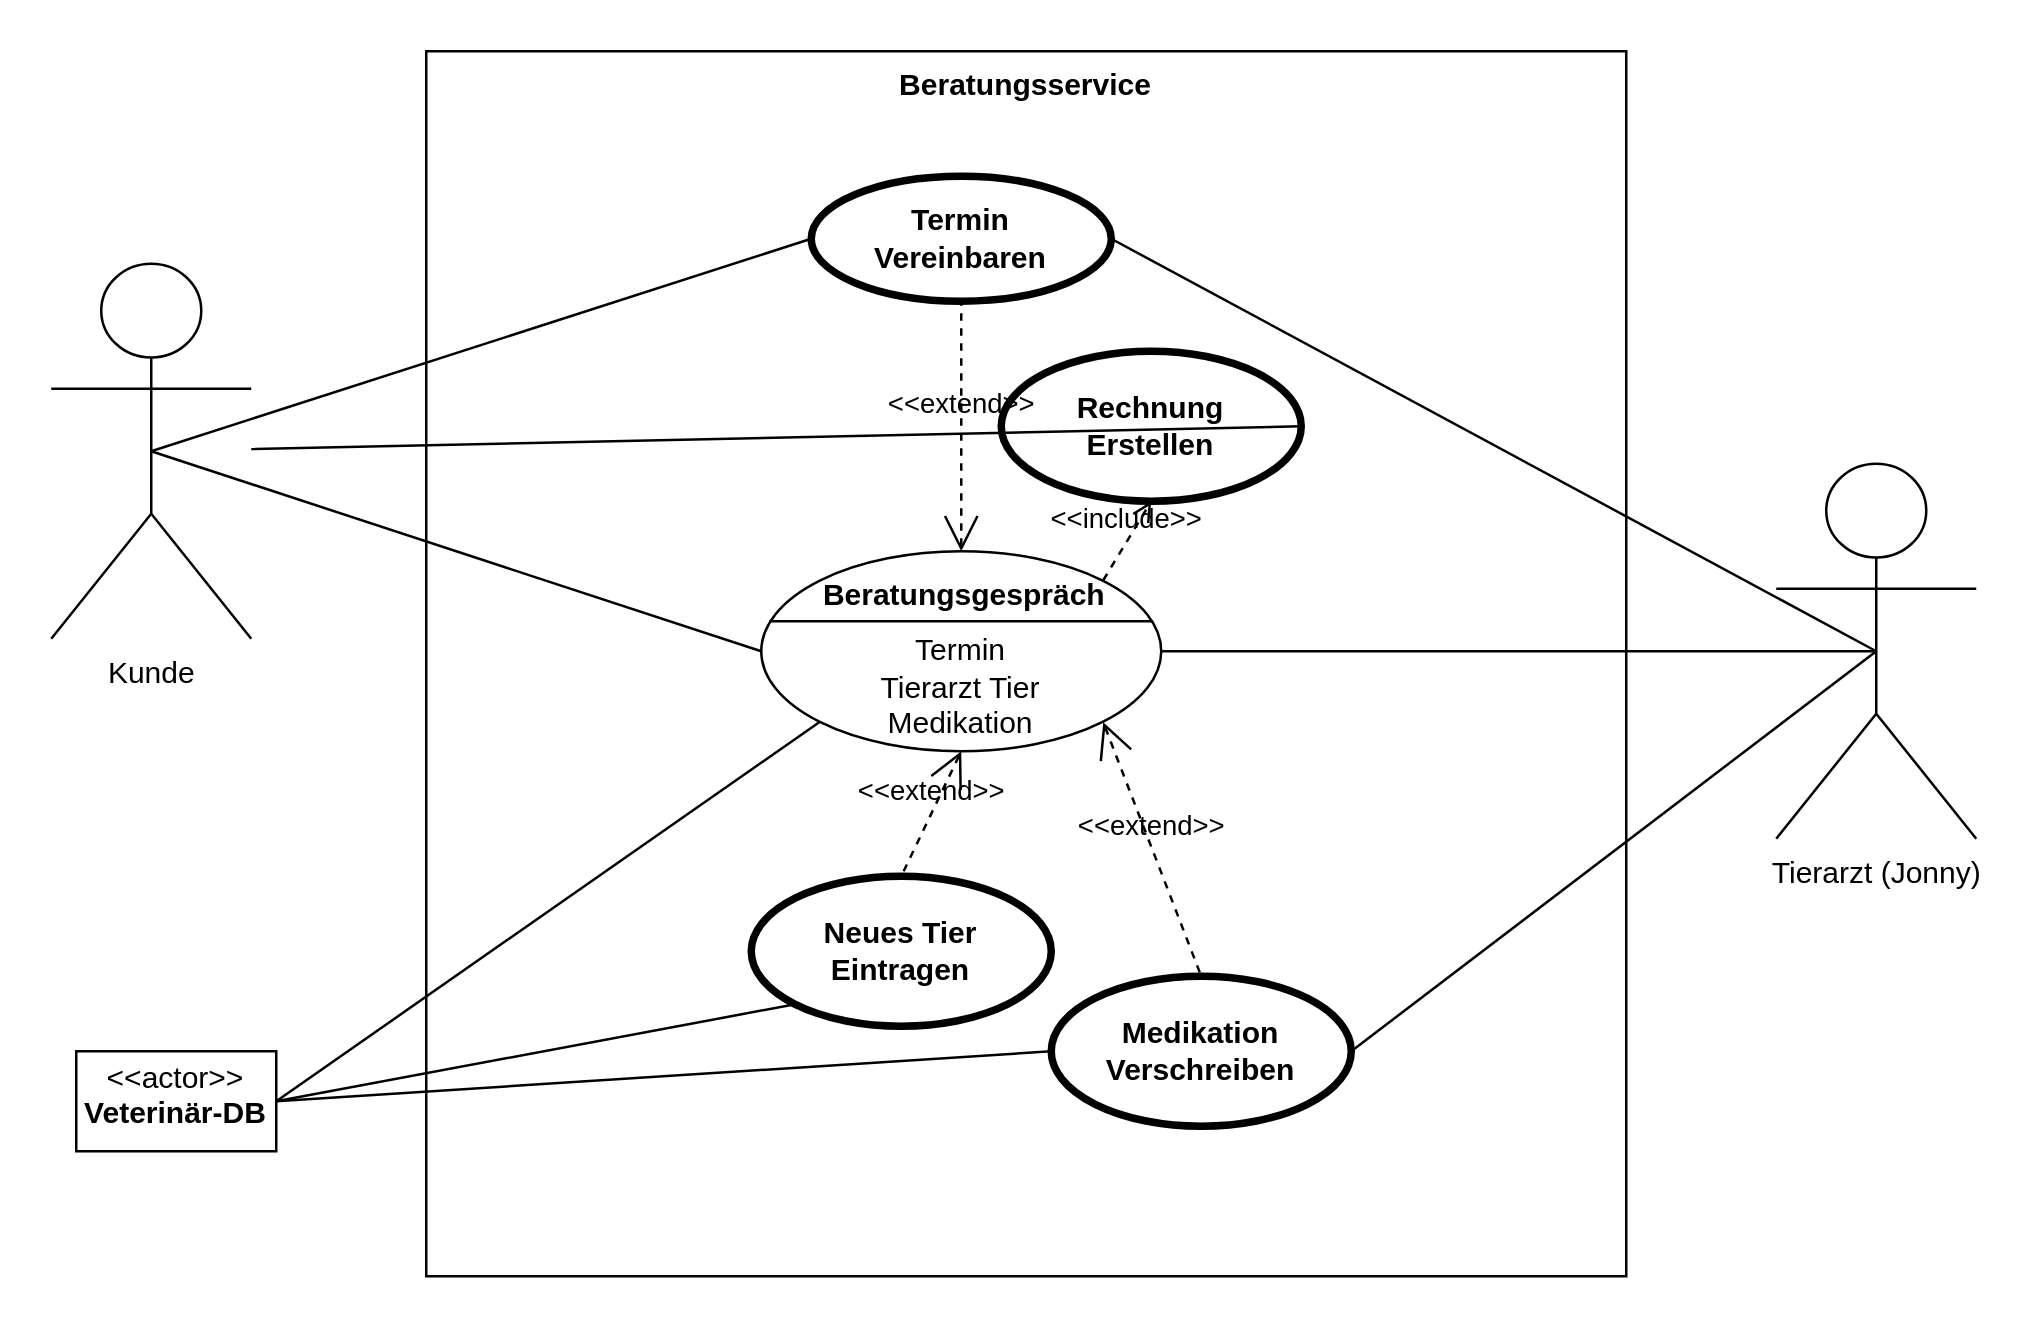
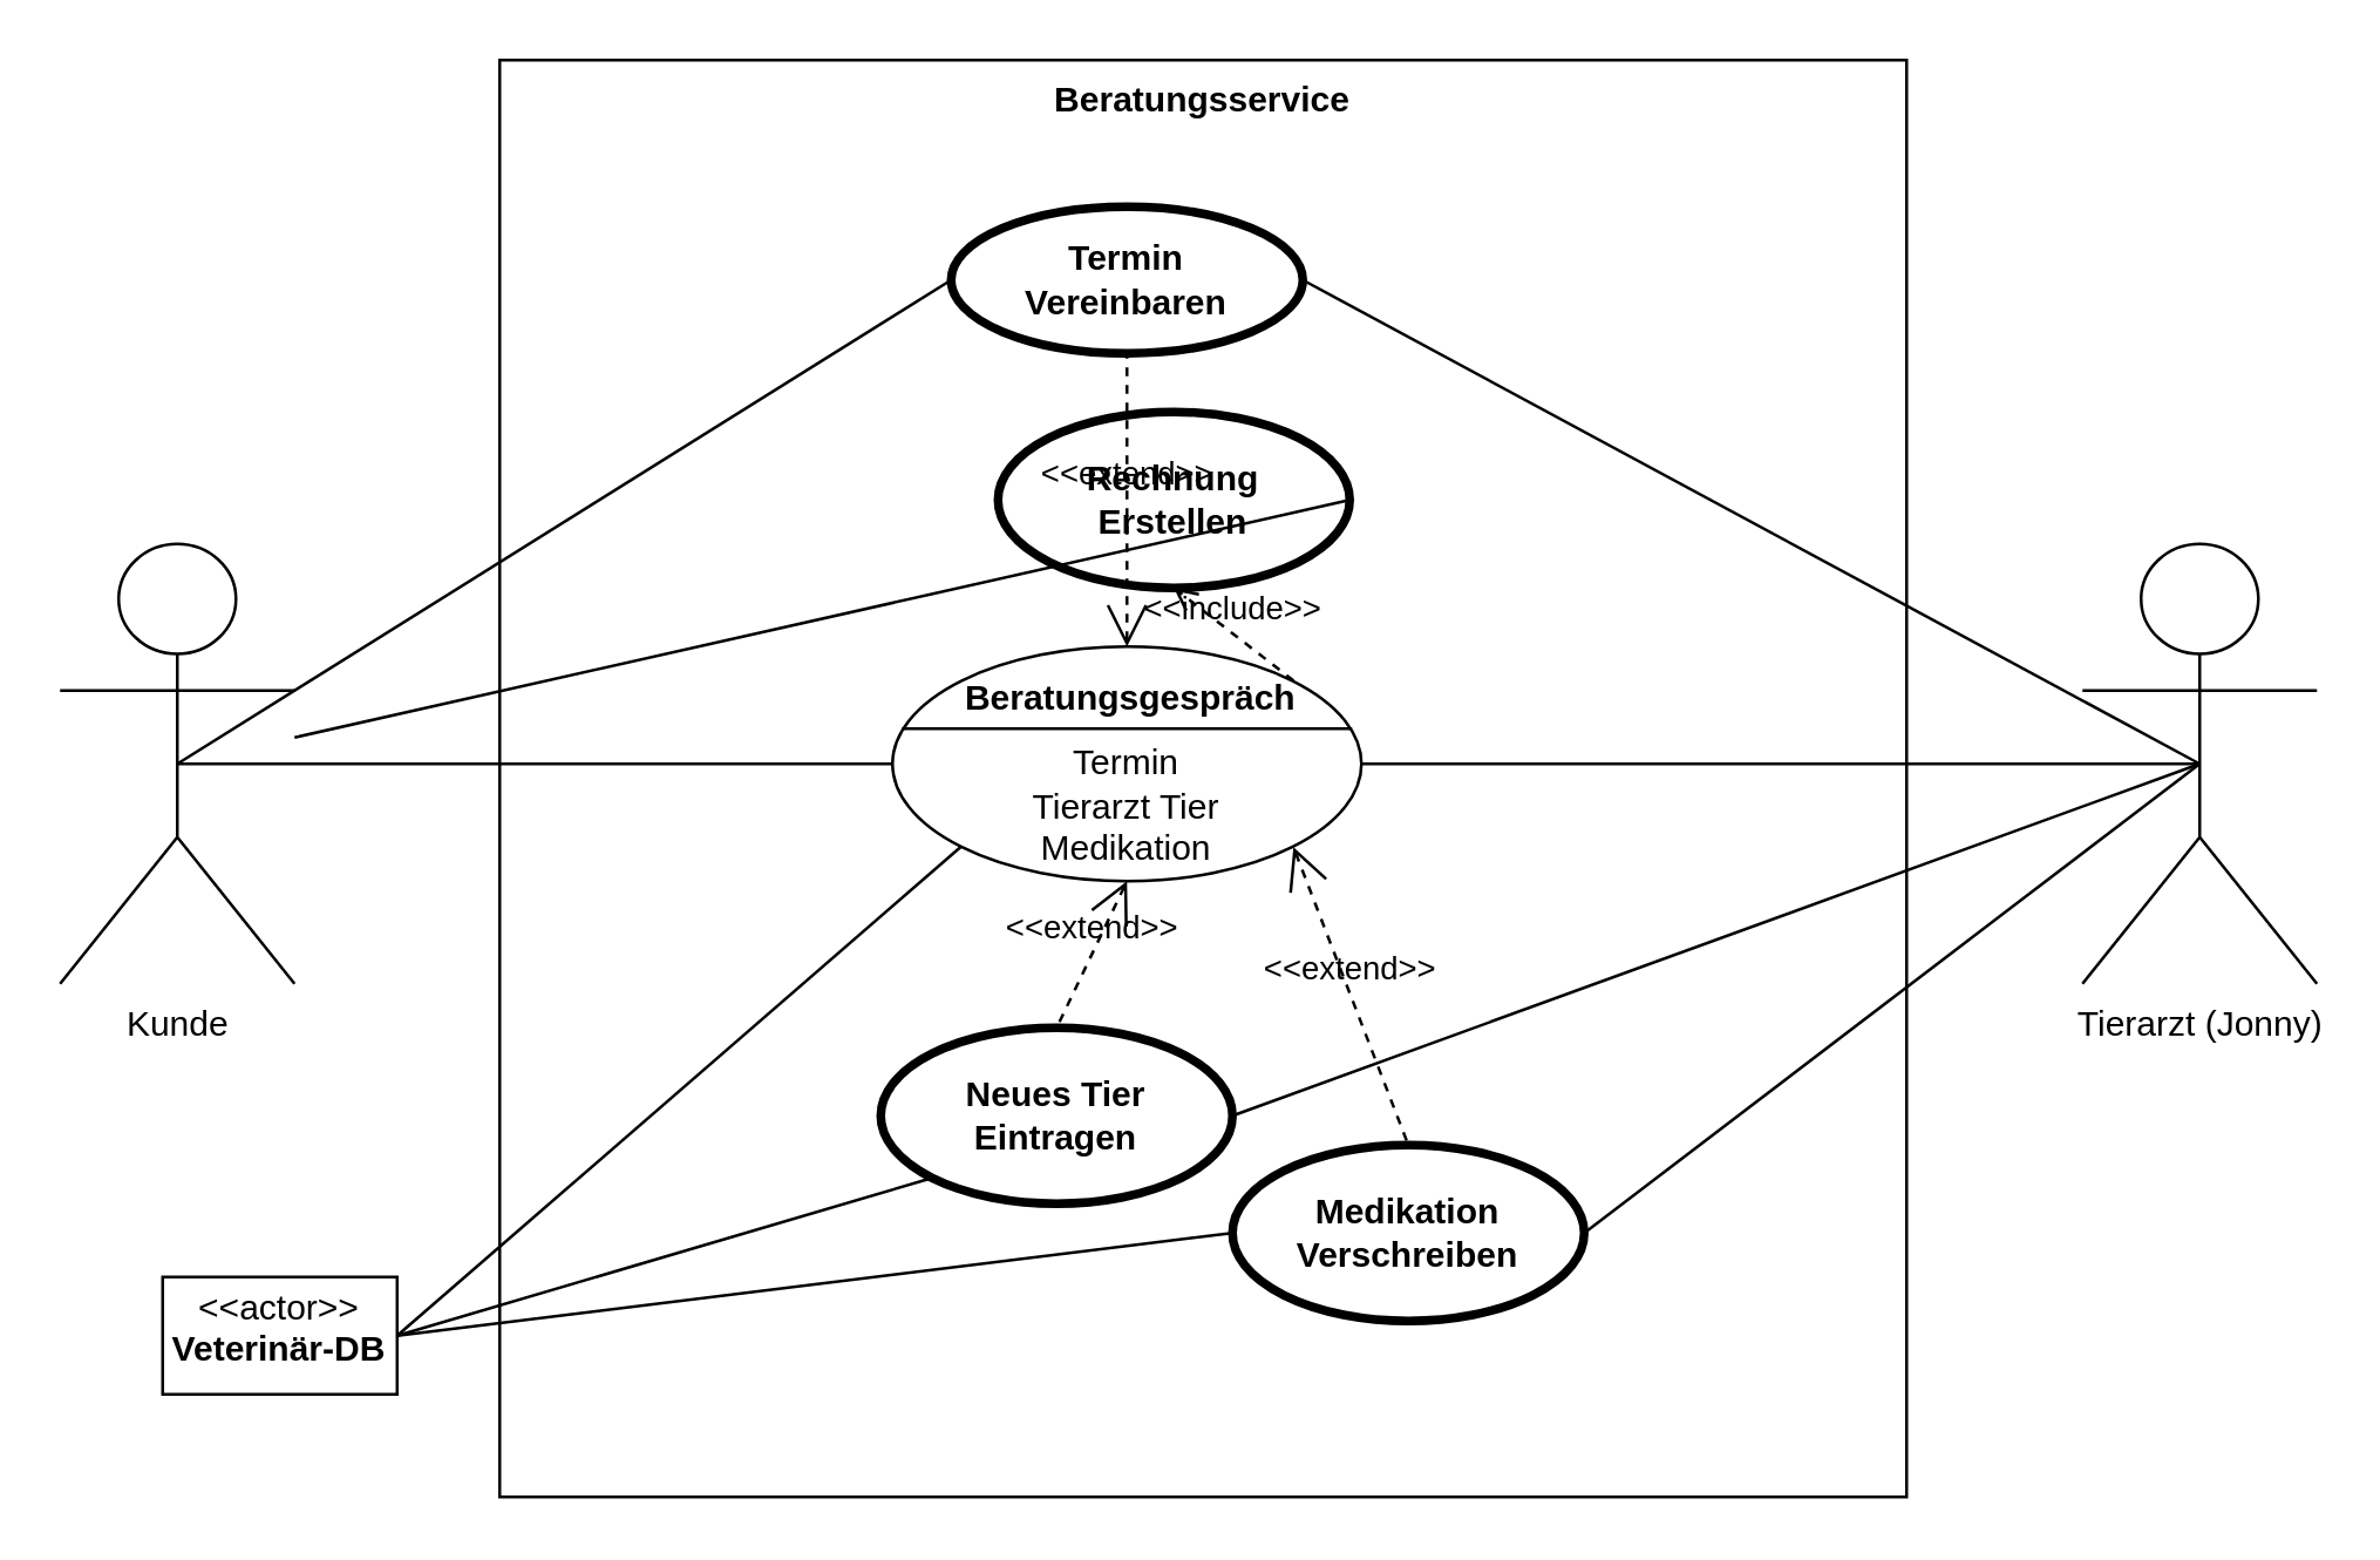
  <mxCell id="0" />
  <mxCell id="1" parent="0" />
  <mxCell id="2" value="Beratungsservice" style="shape=rect;html=1;verticalAlign=top;fontStyle=1;whiteSpace=wrap;align=center;" parent="1" vertex="1"><mxGeometry x="170" y="20" width="480" height="490" as="geometry" /></mxCell>
  <mxCell id="3" value="Tierarzt (Jonny)" style="shape=umlActor;html=1;verticalLabelPosition=bottom;verticalAlign=top;align=center;" parent="1" vertex="1"><mxGeometry x="710" y="185" width="80" height="150" as="geometry" /></mxCell>
- <mxCell id="4" value="Kunde" style="shape=umlActor;html=1;verticalLabelPosition=bottom;verticalAlign=top;align=center;" parent="1" vertex="1"><mxGeometry x="20" y="105" width="80" height="150" as="geometry" /></mxCell>
- <mxCell id="5" value="&lt;p style=&quot;margin:0px;margin-top:4px;text-align:center;&quot;&gt;&amp;lt;&amp;lt;actor&amp;gt;&amp;gt;&lt;br&gt;&lt;b&gt;Veterinär-DB&lt;/b&gt;&lt;/p&gt;" style="shape=rect;html=1;overflow=fill;html=1;whiteSpace=wrap;align=center;" vertex="1" parent="1"><mxGeometry x="30" y="420" width="80" height="40" as="geometry" /></mxCell>
+ <mxCell id="4" value="Kunde" style="shape=umlActor;html=1;verticalLabelPosition=bottom;verticalAlign=top;align=center;" parent="1" vertex="1"><mxGeometry x="20" y="185" width="80" height="150" as="geometry" /></mxCell>
+ <mxCell id="5" value="&lt;p style=&quot;margin:0px;margin-top:4px;text-align:center;&quot;&gt;&amp;lt;&amp;lt;actor&amp;gt;&amp;gt;&lt;br&gt;&lt;b&gt;Veterinär-DB&lt;/b&gt;&lt;/p&gt;" style="shape=rect;html=1;overflow=fill;html=1;whiteSpace=wrap;align=center;" vertex="1" parent="1"><mxGeometry x="55" y="435" width="80" height="40" as="geometry" /></mxCell>
  <mxCell id="6" value="&lt;br&gt;&lt;br&gt;Termin&lt;br&gt;Tierarzt Tier&lt;br&gt;Medikation" style="html=1;shape=mxgraph.sysml.useCaseExtPt;whiteSpace=wrap;align=center;" vertex="1" parent="1"><mxGeometry x="304" y="220" width="160" height="80" as="geometry" /></mxCell>
  <mxCell id="7" value="Beratungsgespräch" style="resizable=0;html=1;verticalAlign=middle;align=center;labelBackgroundColor=none;fontStyle=1;" connectable="0" vertex="1" parent="6"><mxGeometry x="80" y="17" as="geometry" /></mxCell>
- <mxCell id="8" value="Rechnung&lt;br&gt;Erstellen" style="shape=ellipse;html=1;strokeWidth=3;fontStyle=1;whiteSpace=wrap;align=center;perimeter=ellipsePerimeter;" vertex="1" parent="1"><mxGeometry x="400" y="140" width="120" height="60" as="geometry" /></mxCell>
+ <mxCell id="8" value="Rechnung&lt;br&gt;Erstellen" style="shape=ellipse;html=1;strokeWidth=3;fontStyle=1;whiteSpace=wrap;align=center;perimeter=ellipsePerimeter;" vertex="1" parent="1"><mxGeometry x="340" y="140" width="120" height="60" as="geometry" /></mxCell>
  <mxCell id="9" value="Neues Tier&lt;br&gt;Eintragen" style="shape=ellipse;html=1;strokeWidth=3;fontStyle=1;whiteSpace=wrap;align=center;perimeter=ellipsePerimeter;" vertex="1" parent="1"><mxGeometry x="300" y="350" width="120" height="60" as="geometry" /></mxCell>
  <mxCell id="10" value="Termin&lt;br&gt;Vereinbaren" style="shape=ellipse;html=1;strokeWidth=3;fontStyle=1;whiteSpace=wrap;align=center;perimeter=ellipsePerimeter;" vertex="1" parent="1"><mxGeometry x="324" y="70" width="120" height="50" as="geometry" /></mxCell>
  <mxCell id="11" value="" style="edgeStyle=none;html=1;endArrow=none;verticalAlign=bottom;rounded=0;exitX=0.5;exitY=0.5;exitDx=0;exitDy=0;exitPerimeter=0;entryX=0;entryY=0.5;entryDx=0;entryDy=0;" edge="1" parent="1" source="4" target="10"><mxGeometry width="160" relative="1" as="geometry"><mxPoint x="160" y="330" as="sourcePoint" /><mxPoint x="320" y="330" as="targetPoint" /></mxGeometry></mxCell>
  <mxCell id="12" value="" style="edgeStyle=none;html=1;endArrow=none;verticalAlign=bottom;rounded=0;entryX=0.5;entryY=0.5;entryDx=0;entryDy=0;entryPerimeter=0;exitX=1;exitY=0.5;exitDx=0;exitDy=0;" edge="1" parent="1" source="10" target="3"><mxGeometry width="160" relative="1" as="geometry"><mxPoint x="160" y="330" as="sourcePoint" /><mxPoint x="320" y="330" as="targetPoint" /></mxGeometry></mxCell>
  <mxCell id="13" value="Medikation Verschreiben" style="shape=ellipse;html=1;strokeWidth=3;fontStyle=1;whiteSpace=wrap;align=center;perimeter=ellipsePerimeter;" vertex="1" parent="1"><mxGeometry x="420" y="390" width="120" height="60" as="geometry" /></mxCell>
  <mxCell id="14" value="" style="edgeStyle=none;html=1;endArrow=none;verticalAlign=bottom;rounded=0;exitX=0.5;exitY=0.5;exitDx=0;exitDy=0;exitPerimeter=0;entryX=0;entryY=0.5;entryDx=0;entryDy=0;entryPerimeter=0;" edge="1" parent="1" source="4" target="6"><mxGeometry width="160" relative="1" as="geometry"><mxPoint x="160" y="310" as="sourcePoint" /><mxPoint x="320" y="310" as="targetPoint" /></mxGeometry></mxCell>
  <mxCell id="15" value="" style="edgeStyle=none;html=1;endArrow=none;verticalAlign=bottom;rounded=0;entryX=0.5;entryY=0.5;entryDx=0;entryDy=0;entryPerimeter=0;exitX=1;exitY=0.5;exitDx=0;exitDy=0;" edge="1" parent="1" source="13" target="3"><mxGeometry width="160" relative="1" as="geometry"><mxPoint x="160" y="310" as="sourcePoint" /><mxPoint x="320" y="310" as="targetPoint" /></mxGeometry></mxCell>
+ <mxCell id="16" value="" style="edgeStyle=none;html=1;endArrow=none;verticalAlign=bottom;rounded=0;entryX=0.5;entryY=0.5;entryDx=0;entryDy=0;entryPerimeter=0;exitX=1;exitY=0.5;exitDx=0;exitDy=0;" edge="1" parent="1" source="9" target="3"><mxGeometry width="160" relative="1" as="geometry"><mxPoint x="160" y="310" as="sourcePoint" /><mxPoint x="320" y="310" as="targetPoint" /></mxGeometry></mxCell>
  <mxCell id="17" value="" style="edgeStyle=none;html=1;endArrow=none;verticalAlign=bottom;rounded=0;entryX=0.5;entryY=0.5;entryDx=0;entryDy=0;entryPerimeter=0;exitX=1;exitY=0.5;exitDx=0;exitDy=0;exitPerimeter=0;" edge="1" parent="1" source="6" target="3"><mxGeometry width="160" relative="1" as="geometry"><mxPoint x="160" y="310" as="sourcePoint" /><mxPoint x="320" y="310" as="targetPoint" /></mxGeometry></mxCell>
  <mxCell id="18" value="" style="edgeStyle=none;html=1;endArrow=none;verticalAlign=bottom;rounded=0;exitX=1;exitY=0.5;exitDx=0;exitDy=0;" edge="1" parent="1" source="8" target="4"><mxGeometry width="160" relative="1" as="geometry"><mxPoint x="160" y="310" as="sourcePoint" /><mxPoint x="320" y="310" as="targetPoint" /></mxGeometry></mxCell>
  <mxCell id="19" value="" style="edgeStyle=none;html=1;endArrow=none;verticalAlign=bottom;rounded=0;exitX=1;exitY=0.5;exitDx=0;exitDy=0;entryX=0.145;entryY=0.855;entryDx=0;entryDy=0;entryPerimeter=0;" edge="1" parent="1" source="5" target="6"><mxGeometry width="160" relative="1" as="geometry"><mxPoint x="160" y="310" as="sourcePoint" /><mxPoint x="320" y="310" as="targetPoint" /></mxGeometry></mxCell>
  <mxCell id="20" value="" style="edgeStyle=none;html=1;endArrow=none;verticalAlign=bottom;rounded=0;entryX=0;entryY=1;entryDx=0;entryDy=0;exitX=1;exitY=0.5;exitDx=0;exitDy=0;" edge="1" parent="1" source="5" target="9"><mxGeometry width="160" relative="1" as="geometry"><mxPoint x="160" y="310" as="sourcePoint" /><mxPoint x="320" y="310" as="targetPoint" /></mxGeometry></mxCell>
  <mxCell id="21" value="" style="edgeStyle=none;html=1;endArrow=none;verticalAlign=bottom;rounded=0;exitX=1;exitY=0.5;exitDx=0;exitDy=0;entryX=0;entryY=0.5;entryDx=0;entryDy=0;" edge="1" parent="1" source="5" target="13"><mxGeometry width="160" relative="1" as="geometry"><mxPoint x="160" y="310" as="sourcePoint" /><mxPoint x="320" y="310" as="targetPoint" /></mxGeometry></mxCell>
  <mxCell id="22" value="&amp;lt;&amp;lt;include&amp;gt;&amp;gt;" style="edgeStyle=none;html=1;endArrow=open;verticalAlign=bottom;dashed=1;labelBackgroundColor=none;rounded=0;exitX=0.855;exitY=0.145;exitDx=0;exitDy=0;entryX=0.5;entryY=1;entryDx=0;entryDy=0;exitPerimeter=0;" edge="1" parent="1" source="6" target="8"><mxGeometry width="160" relative="1" as="geometry"><mxPoint x="160" y="310" as="sourcePoint" /><mxPoint x="320" y="310" as="targetPoint" /></mxGeometry></mxCell>
  <mxCell id="23" value="&amp;lt;&amp;lt;extend&amp;gt;&amp;gt;" style="edgeStyle=none;html=1;startArrow=open;endArrow=none;startSize=12;verticalAlign=bottom;dashed=1;labelBackgroundColor=none;rounded=0;entryX=0.5;entryY=1;entryDx=0;entryDy=0;exitX=0.5;exitY=0;exitDx=0;exitDy=0;exitPerimeter=0;" edge="1" parent="1" source="6" target="10"><mxGeometry width="160" relative="1" as="geometry"><mxPoint x="160" y="310" as="sourcePoint" /><mxPoint x="320" y="310" as="targetPoint" /></mxGeometry></mxCell>
  <mxCell id="24" value="&amp;lt;&amp;lt;extend&amp;gt;&amp;gt;" style="edgeStyle=none;html=1;startArrow=open;endArrow=none;startSize=12;verticalAlign=bottom;dashed=1;labelBackgroundColor=none;rounded=0;entryX=0.5;entryY=0;entryDx=0;entryDy=0;exitX=0.5;exitY=1;exitDx=0;exitDy=0;exitPerimeter=0;" edge="1" parent="1" source="6" target="9"><mxGeometry width="160" relative="1" as="geometry"><mxPoint x="160" y="310" as="sourcePoint" /><mxPoint x="320" y="310" as="targetPoint" /></mxGeometry></mxCell>
  <mxCell id="25" value="&amp;lt;&amp;lt;extend&amp;gt;&amp;gt;" style="edgeStyle=none;html=1;startArrow=open;endArrow=none;startSize=12;verticalAlign=bottom;dashed=1;labelBackgroundColor=none;rounded=0;entryX=0.5;entryY=0;entryDx=0;entryDy=0;exitX=0.855;exitY=0.855;exitDx=0;exitDy=0;exitPerimeter=0;" edge="1" parent="1" source="6" target="13"><mxGeometry width="160" relative="1" as="geometry"><mxPoint x="160" y="310" as="sourcePoint" /><mxPoint x="320" y="310" as="targetPoint" /></mxGeometry></mxCell>
